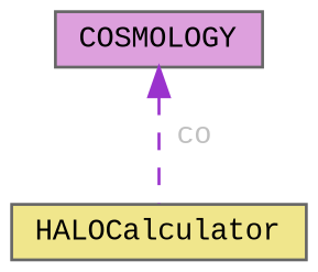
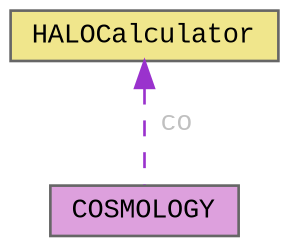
  digraph {
    fontname="Liberation Mono"
    node [color=gray40 fontname="Liberation Mono" fontsize=10 shape=box style=filled]
    n1 [fillcolor=khaki fontcolor=black height=0.2 label=HALOCalculator width=0.4]
    n2 [fillcolor=plum height=0.2 label=COSMOLOGY width=0.4]
-   n2 -> n1 [color=darkorchid3 dir=back fontcolor=grey fontname="Liberation Mono" fontsize=10 label=" co" labelfontname=Helvetica labelfontsize=10 style=dashed]
+   n1 -> n2 [color=darkorchid3 dir=back fontcolor=grey fontname="Liberation Mono" fontsize=10 label=" co" labelfontname=Helvetica labelfontsize=10 style=dashed]
  }
